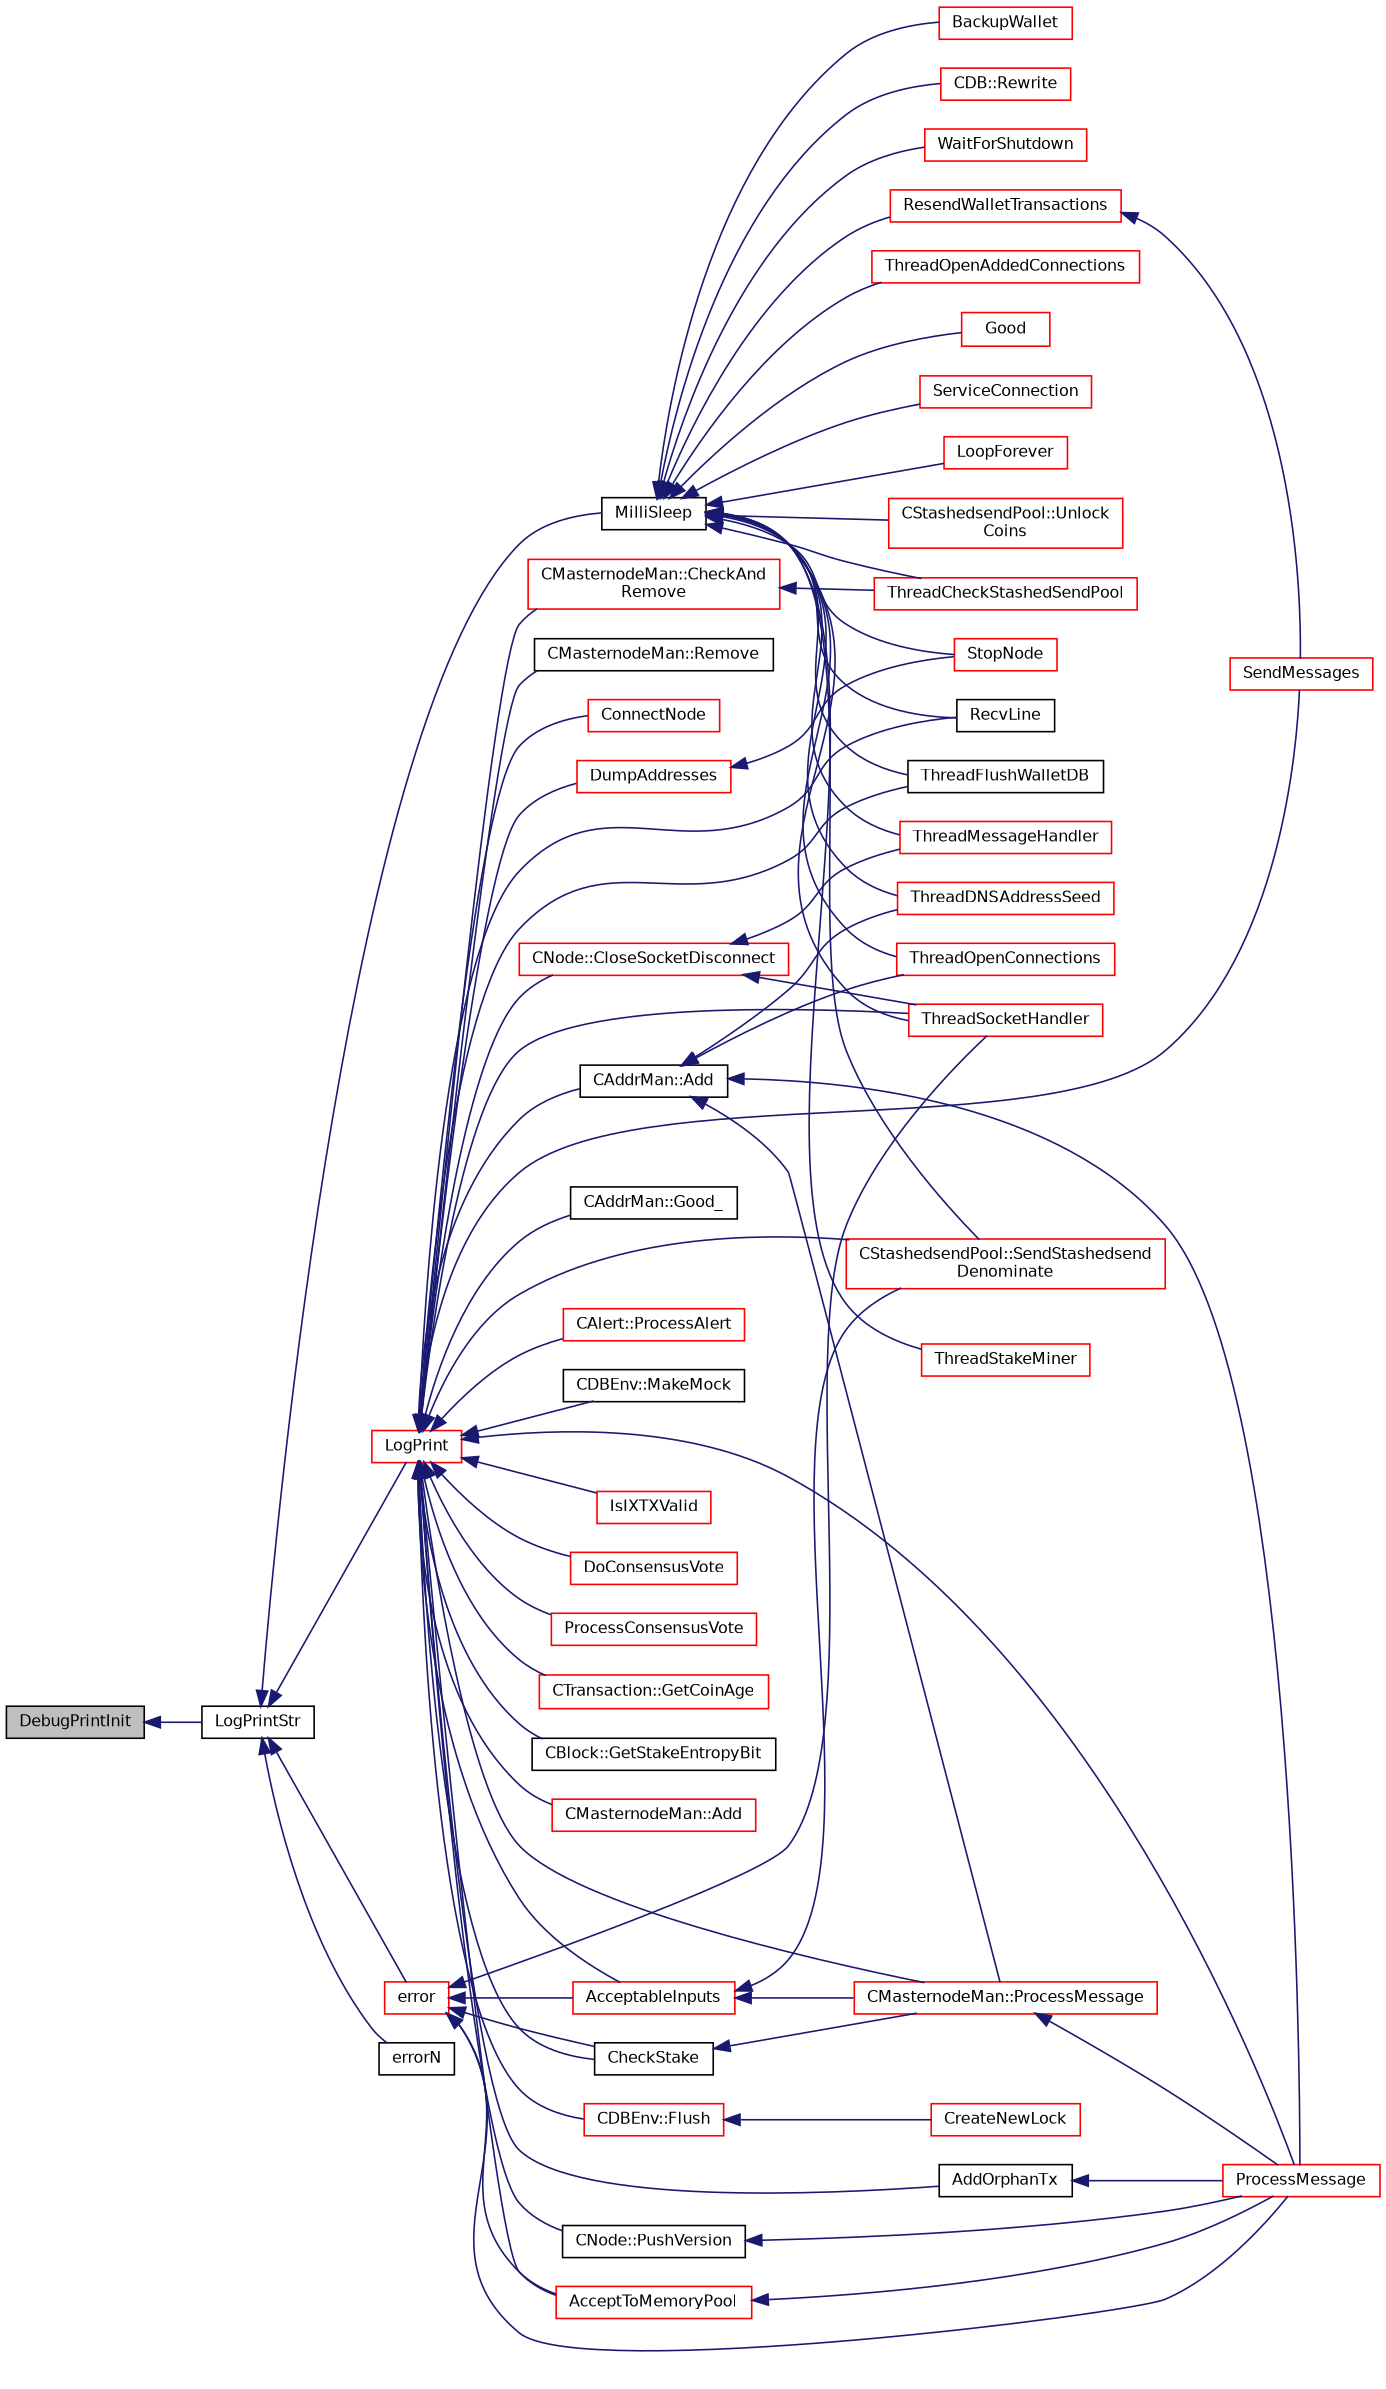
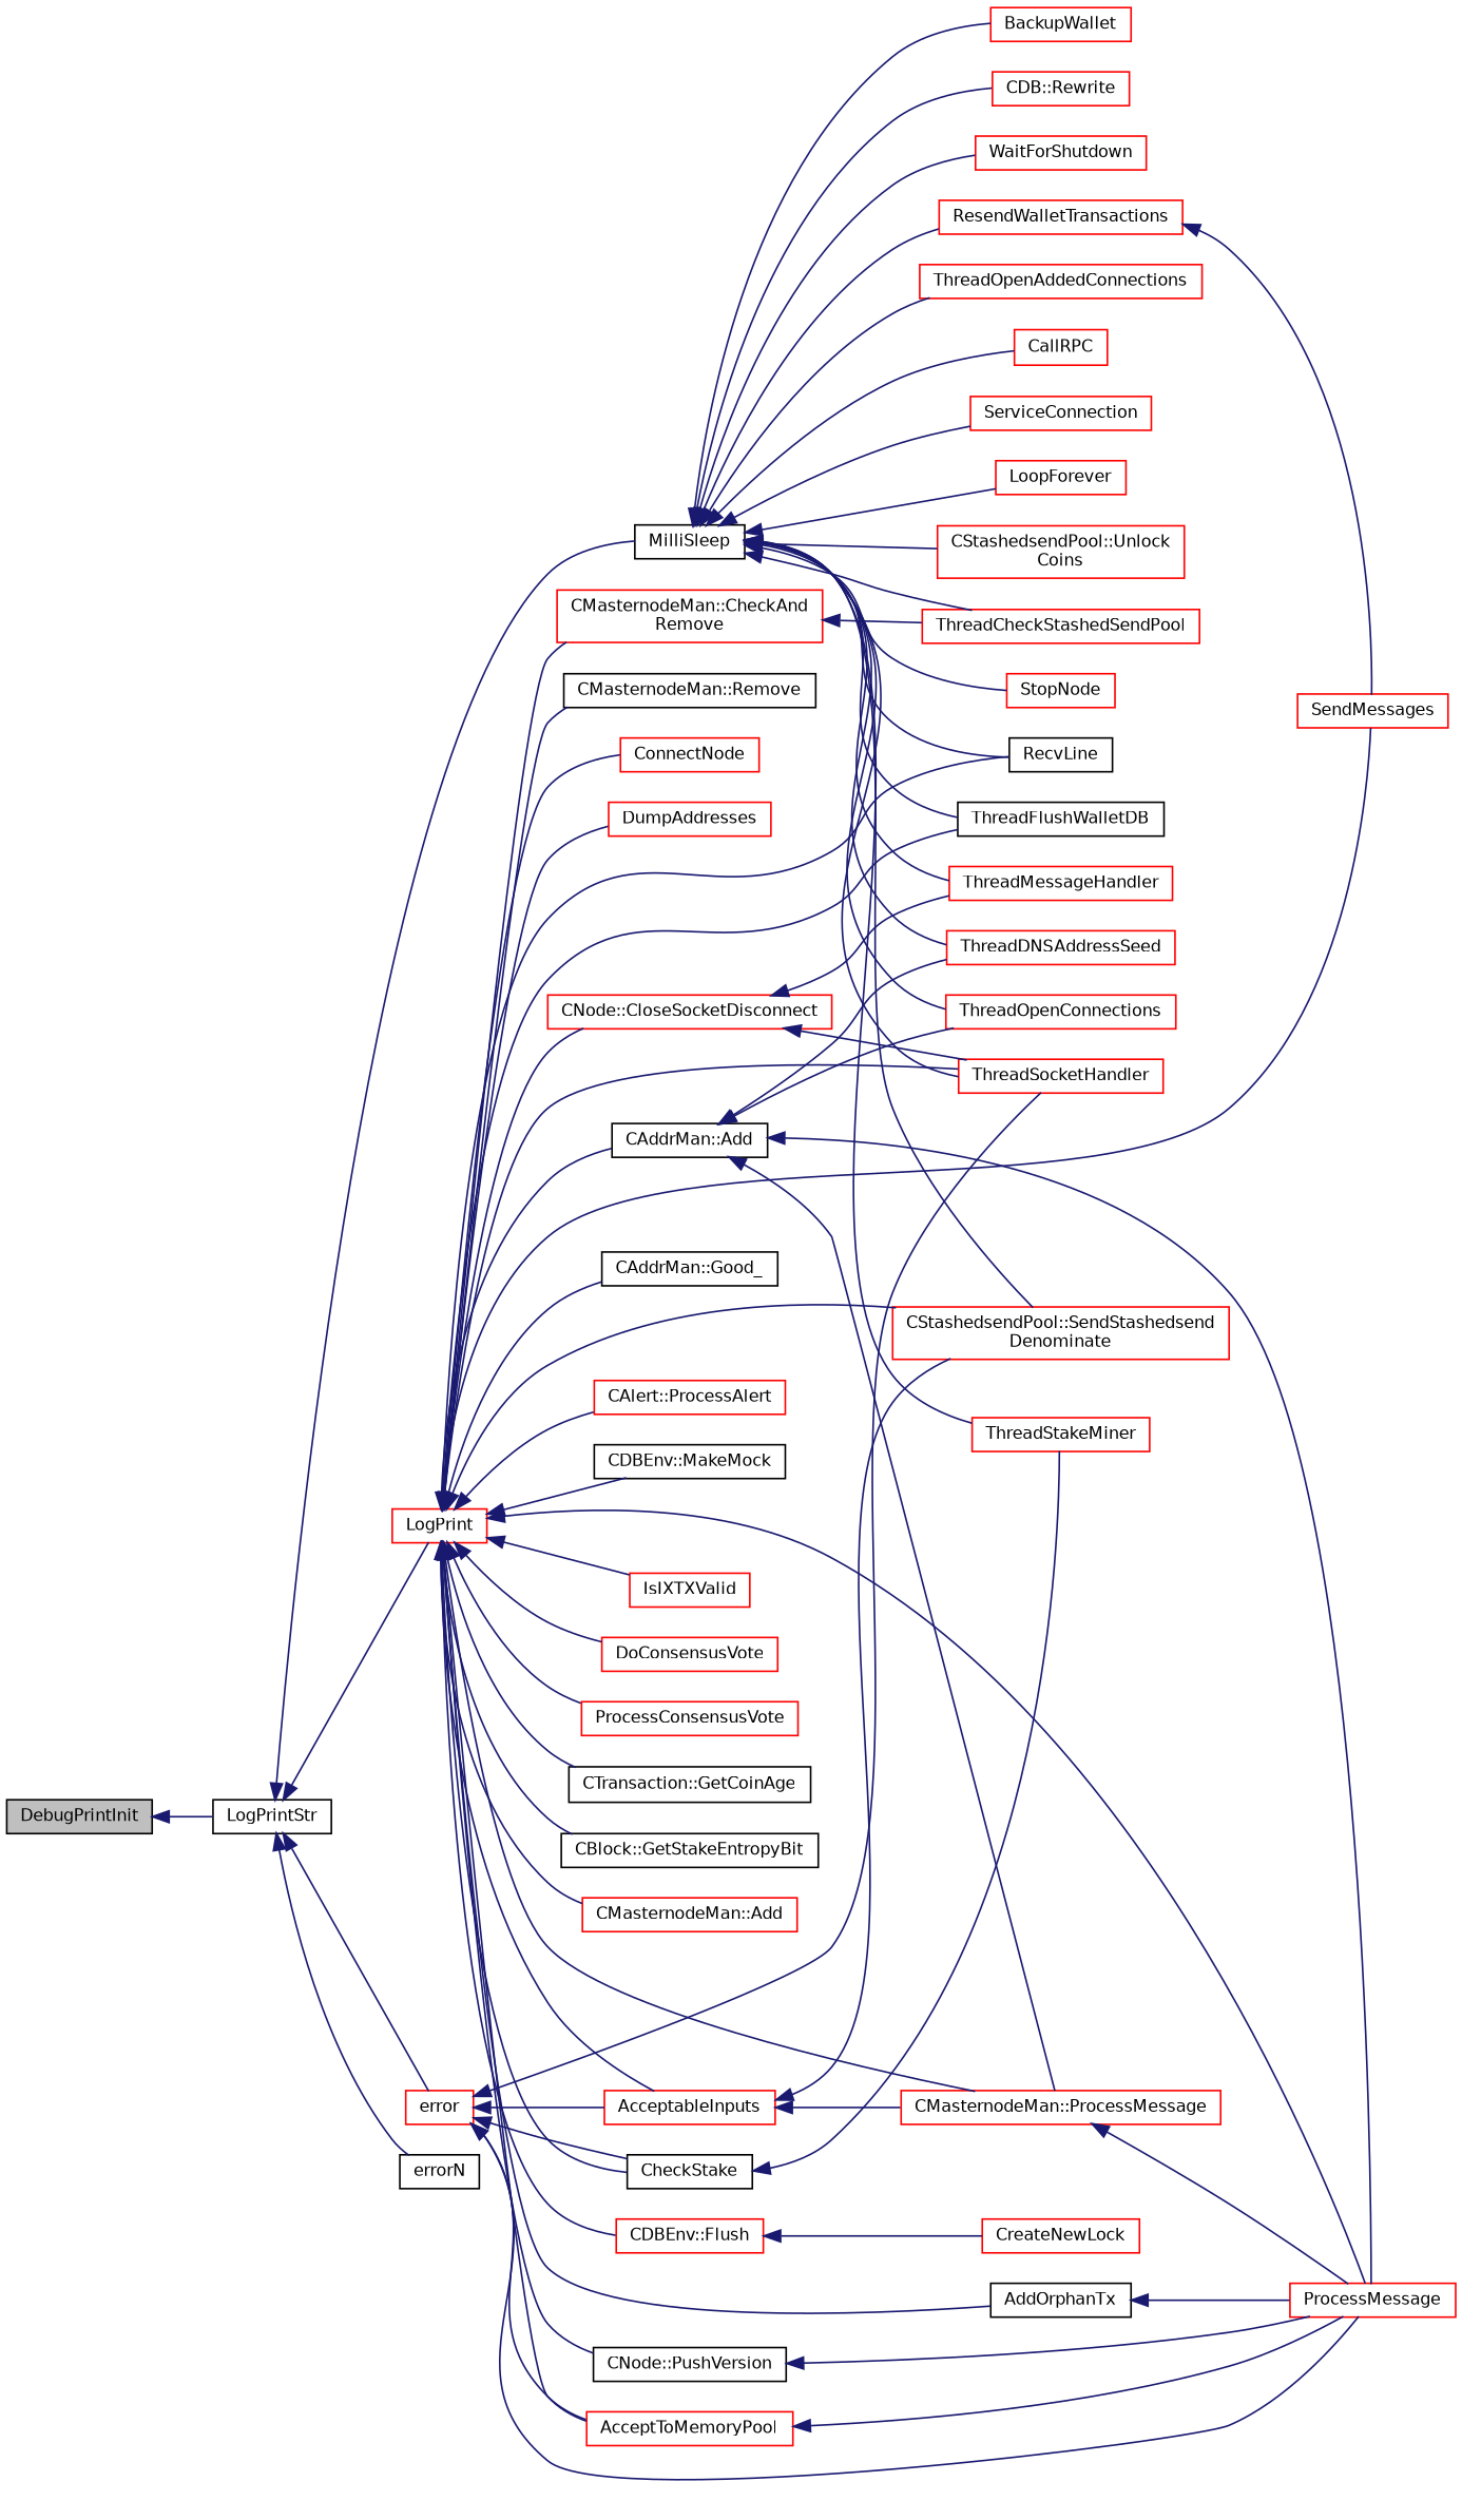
  digraph {
    rankdir=LR
    node [color=red fillcolor=white fontname=Helvetica fontsize=10 shape=record style=filled]
    edge [color=midnightblue dir=back fontname=Helvetica fontsize=10 labelfontname=Helvetica labelfontsize=10 style=solid]
    n1 [color=black fillcolor=grey75 fontcolor=black height=0.2 label=DebugPrintInit width=0.4]
    n2 [color=black height=0.2 label=LogPrintStr width=0.4]
    n3 [color=black height=0.2 label=MilliSleep width=0.4]
    n4 [height=0.2 label=LogPrint width=0.4]
    n5 [height=0.2 label=error width=0.4]
    n6 [color=black height=0.2 label=errorN width=0.4]
    n7 [height=0.2 label="CDB::Rewrite" width=0.4]
    n8 [height=0.2 label=WaitForShutdown width=0.4]
    n9 [height=0.2 label=ResendWalletTransactions width=0.4]
    n10 [height=0.2 label=ThreadStakeMiner width=0.4]
    n11 [color=black height=0.2 label=RecvLine width=0.4]
    n12 [height=0.2 label=ThreadSocketHandler width=0.4]
    n13 [height=0.2 label=ThreadDNSAddressSeed width=0.4]
    n14 [height=0.2 label=ThreadOpenConnections width=0.4]
    n15 [height=0.2 label=ThreadOpenAddedConnections width=0.4]
    n16 [height=0.2 label=ThreadMessageHandler width=0.4]
    n17 [height=0.2 label=StopNode width=0.4]
-   n18 [height=0.2 label=Good width=0.4]
+   n18 [height=0.2 label=CallRPC width=0.4]
    n19 [height=0.2 label=ServiceConnection width=0.4]
    n20 [height=0.2 label=LoopForever width=0.4]
    n21 [height=0.2 label="CStashedsendPool::Unlock\lCoins" width=0.4]
    n22 [height=0.2 label="CStashedsendPool::SendStashedsend\lDenominate" width=0.4]
    n23 [height=0.2 label=ThreadCheckStashedSendPool width=0.4]
    n24 [color=black height=0.2 label=ThreadFlushWalletDB width=0.4]
    n25 [height=0.2 label=BackupWallet width=0.4]
    n26 [height=0.2 label=SendMessages width=0.4]
    n27 [color=black height=0.2 label="CAddrMan::Good_" width=0.4]
    n28 [color=black height=0.2 label="CAddrMan::Add" width=0.4]
    n29 [height=0.2 label=ProcessMessage width=0.4]
    n30 [height=0.2 label="CMasternodeMan::ProcessMessage" width=0.4]
    n31 [height=0.2 label="CAlert::ProcessAlert" width=0.4]
    n32 [color=black height=0.2 label="CDBEnv::MakeMock" width=0.4]
    n33 [height=0.2 label="CDBEnv::Flush" width=0.4]
    n34 [height=0.2 label=IsIXTXValid width=0.4]
    n35 [height=0.2 label=DoConsensusVote width=0.4]
    n36 [height=0.2 label=ProcessConsensusVote width=0.4]
    n37 [color=black height=0.2 label=AddOrphanTx width=0.4]
    n38 [height=0.2 label=AcceptToMemoryPool width=0.4]
    n39 [height=0.2 label=AcceptableInputs width=0.4]
-   n40 [height=0.2 label="CTransaction::GetCoinAge" width=0.4]
+   n40 [color=black height=0.2 label="CTransaction::GetCoinAge" width=0.4]
    n41 [color=black height=0.2 label="CBlock::GetStakeEntropyBit" width=0.4]
    n42 [height=0.2 label="CMasternodeMan::Add" width=0.4]
    n43 [height=0.2 label="CMasternodeMan::CheckAnd\lRemove" width=0.4]
    n44 [color=black height=0.2 label="CMasternodeMan::Remove" width=0.4]
    n45 [color=black height=0.2 label=CheckStake width=0.4]
    n46 [height=0.2 label=ConnectNode width=0.4]
    n47 [height=0.2 label="CNode::CloseSocketDisconnect" width=0.4]
    n48 [color=black height=0.2 label="CNode::PushVersion" width=0.4]
    n49 [height=0.2 label=DumpAddresses width=0.4]
    n50 [height=0.2 label=CreateNewLock width=0.4]
    n1 -> n2
    n2 -> n3
    n2 -> n4
    n2 -> n5
    n2 -> n6
    n3 -> n7
    n3 -> n8
    n3 -> n9
    n3 -> n10
    n3 -> n11
    n3 -> n12
    n3 -> n13
    n3 -> n14
    n3 -> n15
    n3 -> n16
    n3 -> n17
    n3 -> n18
    n3 -> n19
    n3 -> n20
    n3 -> n21
    n3 -> n22
    n3 -> n23
    n3 -> n24
    n3 -> n25
    n4 -> n11
    n4 -> n12
    n4 -> n22
    n4 -> n24
    n4 -> n26
    n4 -> n27
    n4 -> n28
    n4 -> n29
    n4 -> n30
    n4 -> n31
    n4 -> n32
    n4 -> n33
    n4 -> n34
    n4 -> n35
    n4 -> n36
    n4 -> n37
    n4 -> n38
    n4 -> n39
    n4 -> n40
    n4 -> n41
    n4 -> n42
    n4 -> n43
    n4 -> n44
    n4 -> n45
    n4 -> n46
    n4 -> n47
    n4 -> n48
    n4 -> n49
    n5 -> n12
    n5 -> n29
    n5 -> n38
    n5 -> n39
    n5 -> n45
    n9 -> n26
    n28 -> n13
    n28 -> n14
    n28 -> n29
    n28 -> n30
    n30 -> n29
    n33 -> n50
    n37 -> n29
    n38 -> n29
    n39 -> n22
    n39 -> n30
    n43 -> n23
-   n45 -> n30
+   n45 -> n10
    n47 -> n12
    n47 -> n16
    n48 -> n29
-   n49 -> n17
  }
